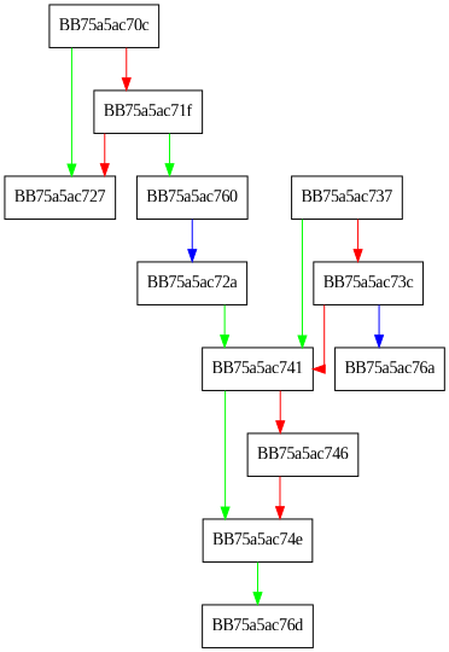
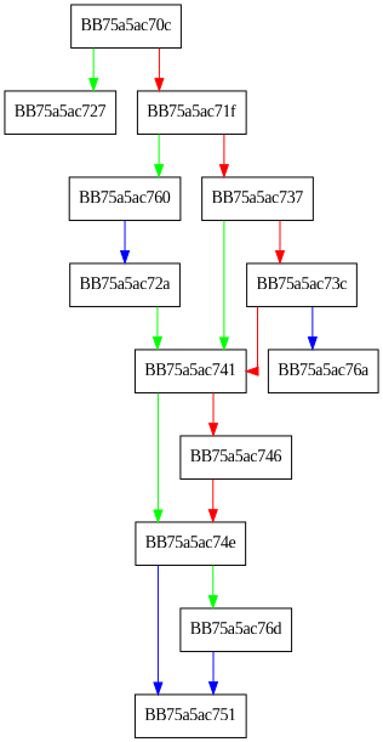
  digraph {
    fontname="Liberation Serif"
    splines=ortho
    node [fontname="Liberation Serif" shape=box]
    edge [color=green fontname="Liberation Serif"]
    BB75a5ac70c
    BB75a5ac727
    BB75a5ac71f
    BB75a5ac760
    BB75a5ac72a
    BB75a5ac741
    BB75a5ac74e
    BB75a5ac746
+   BB75a5ac751
    BB75a5ac76d
    BB75a5ac737
    BB75a5ac73c
    BB75a5ac76a
    BB75a5ac70c -> BB75a5ac727
    BB75a5ac70c -> BB75a5ac71f [color=red]
-   BB75a5ac71f -> BB75a5ac727 [color=red]
+   BB75a5ac71f -> BB75a5ac737 [color=red]
    BB75a5ac71f -> BB75a5ac760
    BB75a5ac760 -> BB75a5ac72a [color=blue]
    BB75a5ac72a -> BB75a5ac741
    BB75a5ac741 -> BB75a5ac74e
    BB75a5ac741 -> BB75a5ac746 [color=red]
+   BB75a5ac74e -> BB75a5ac751 [color=blue]
    BB75a5ac74e -> BB75a5ac76d
    BB75a5ac746 -> BB75a5ac74e [color=red]
+   BB75a5ac76d -> BB75a5ac751 [color=blue]
    BB75a5ac737 -> BB75a5ac741
    BB75a5ac737 -> BB75a5ac73c [color=red]
    BB75a5ac73c -> BB75a5ac741 [color=red]
    BB75a5ac73c -> BB75a5ac76a [color=blue]
  }
